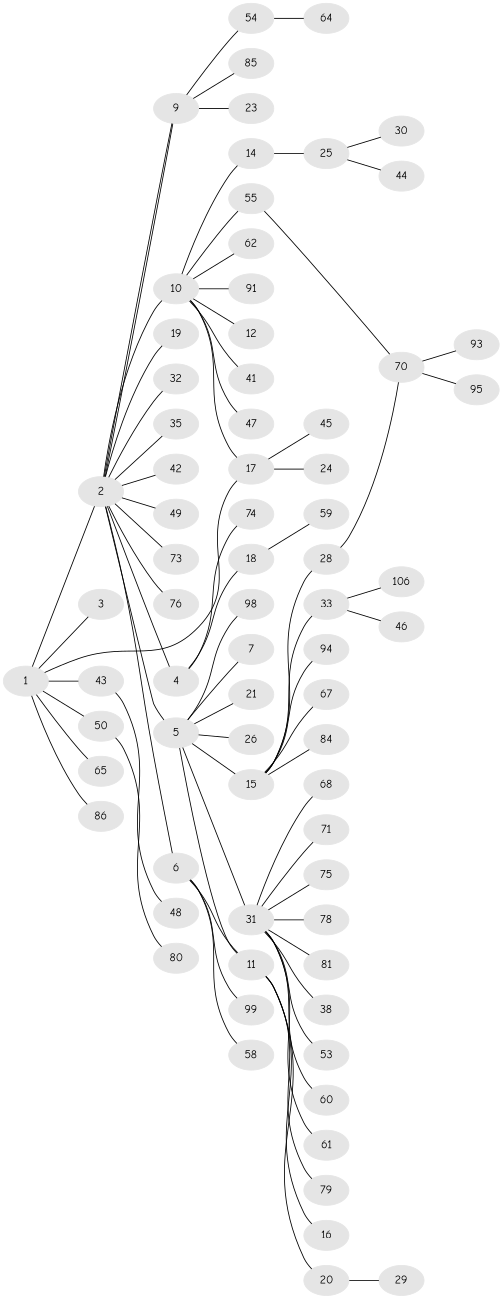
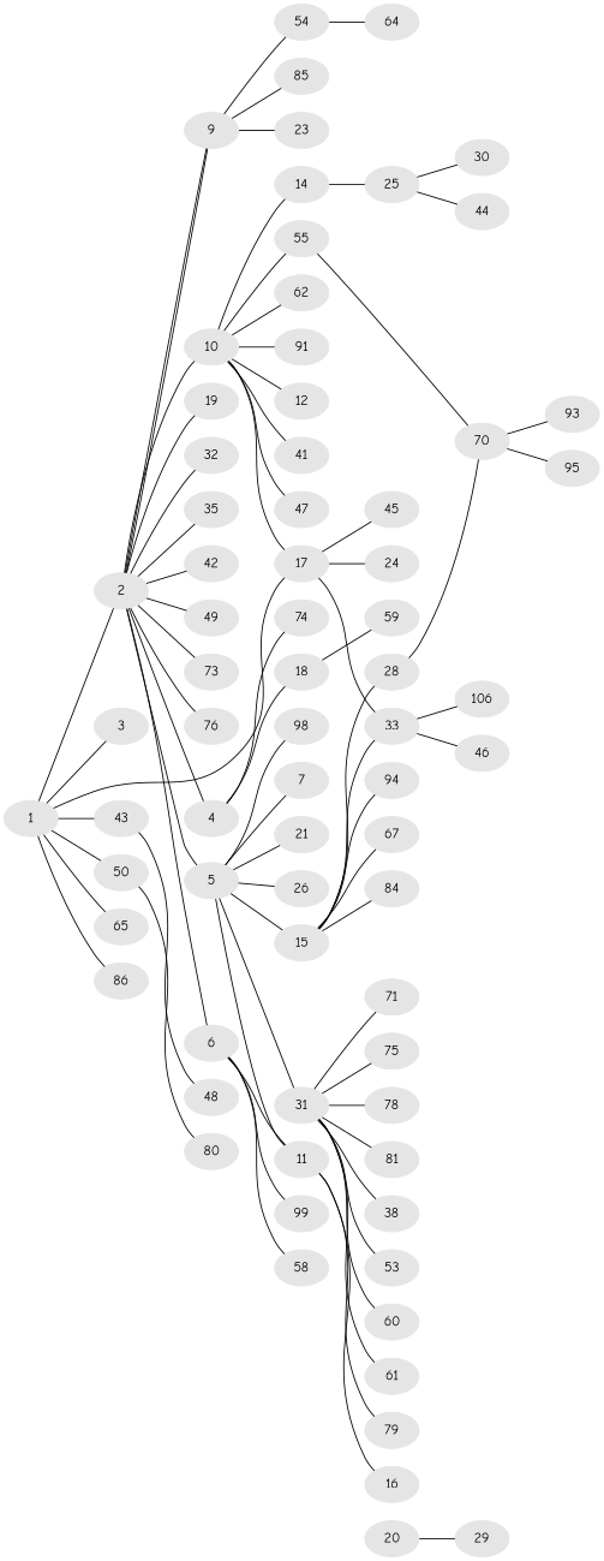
  graph {
    fontname="Comic Neue"
    rankdir=LR
    node [color=gray90 fontname="Comic Neue" style=filled]
    edge [fontname="Comic Neue"]
    1 [super="+22"]
    2 [super="+90"]
    3 [super="+27"]
    17 [super="+94"]
    43
    50 [super="+57"]
    65
    86
    4 [super="+8"]
    5 [super="+34"]
    6 [super="+56"]
    9 [super="+13"]
    10 [super="+69"]
    19
    32
    35
    42
    49
    n19 [label=73 super="+66"]
    76
    33 [super="+51"]
    24 [super="+72"]
    45
    48
    80 [super="+96"]
    18 [super="+89"]
    74 [super="+97"]
    7
    11 [super="+36"]
    15 [super="+83"]
    21
    26 [super="+37"]
    31 [super="+73"]
    98
    58
    99
    23
    54 [super="+88"]
    85
    12
    14 [super="+101"]
    41
    47
    55 [super="+87"]
    62
    91
    59
    16 [super="+40"]
    20 [super="+39"]
    n50 [label=79]
    28
    67
    84
    n54 [label=94]
    38
    53
    60
    61
-   68
    71
    75
    78
    81
    64
    25 [super="+52"]
    70 [super="+79"]
    29
    30
    44
    46
    n71 [label=106]
    93
    95
    1 -- 2
    1 -- 3
    1 -- 17
    1 -- 43
    1 -- 50
    1 -- 65
    1 -- 86
    2 -- 4
    2 -- 5
    2 -- 6
    2 -- 9
    2 -- 9
    2 -- 10
    2 -- 19
    2 -- 32
    2 -- 35
    2 -- 42
    2 -- 49
    2 -- n19
    2 -- 76
+   17 -- 33
    17 -- 24
    17 -- 45
    43 -- 48
    50 -- 80
    4 -- 18
    4 -- 74
    5 -- 7
    5 -- 11
    5 -- 15
    5 -- 21
    5 -- 26
    5 -- 31
    5 -- 98
    6 -- 11
    6 -- 58
    6 -- 99
    9 -- 23
    9 -- 54
    9 -- 85
    10 -- 17
    10 -- 12
    10 -- 14
    10 -- 41
    10 -- 47
    10 -- 55
    10 -- 62
    10 -- 91
    33 -- 46
    33 -- n71
    18 -- 59
    11 -- 16
-   11 -- 20
    11 -- n50
    15 -- 33
    15 -- 28
    15 -- 67
    15 -- 84
    15 -- n54
    31 -- 38
    31 -- 53
    31 -- 60
    31 -- 61
-   31 -- 68
    31 -- 71
    31 -- 75
    31 -- 78
    31 -- 81
    54 -- 64
    14 -- 25
    55 -- 70
    20 -- 29
    28 -- 70
    25 -- 30
    25 -- 44
    70 -- 93
    70 -- 95
  }
